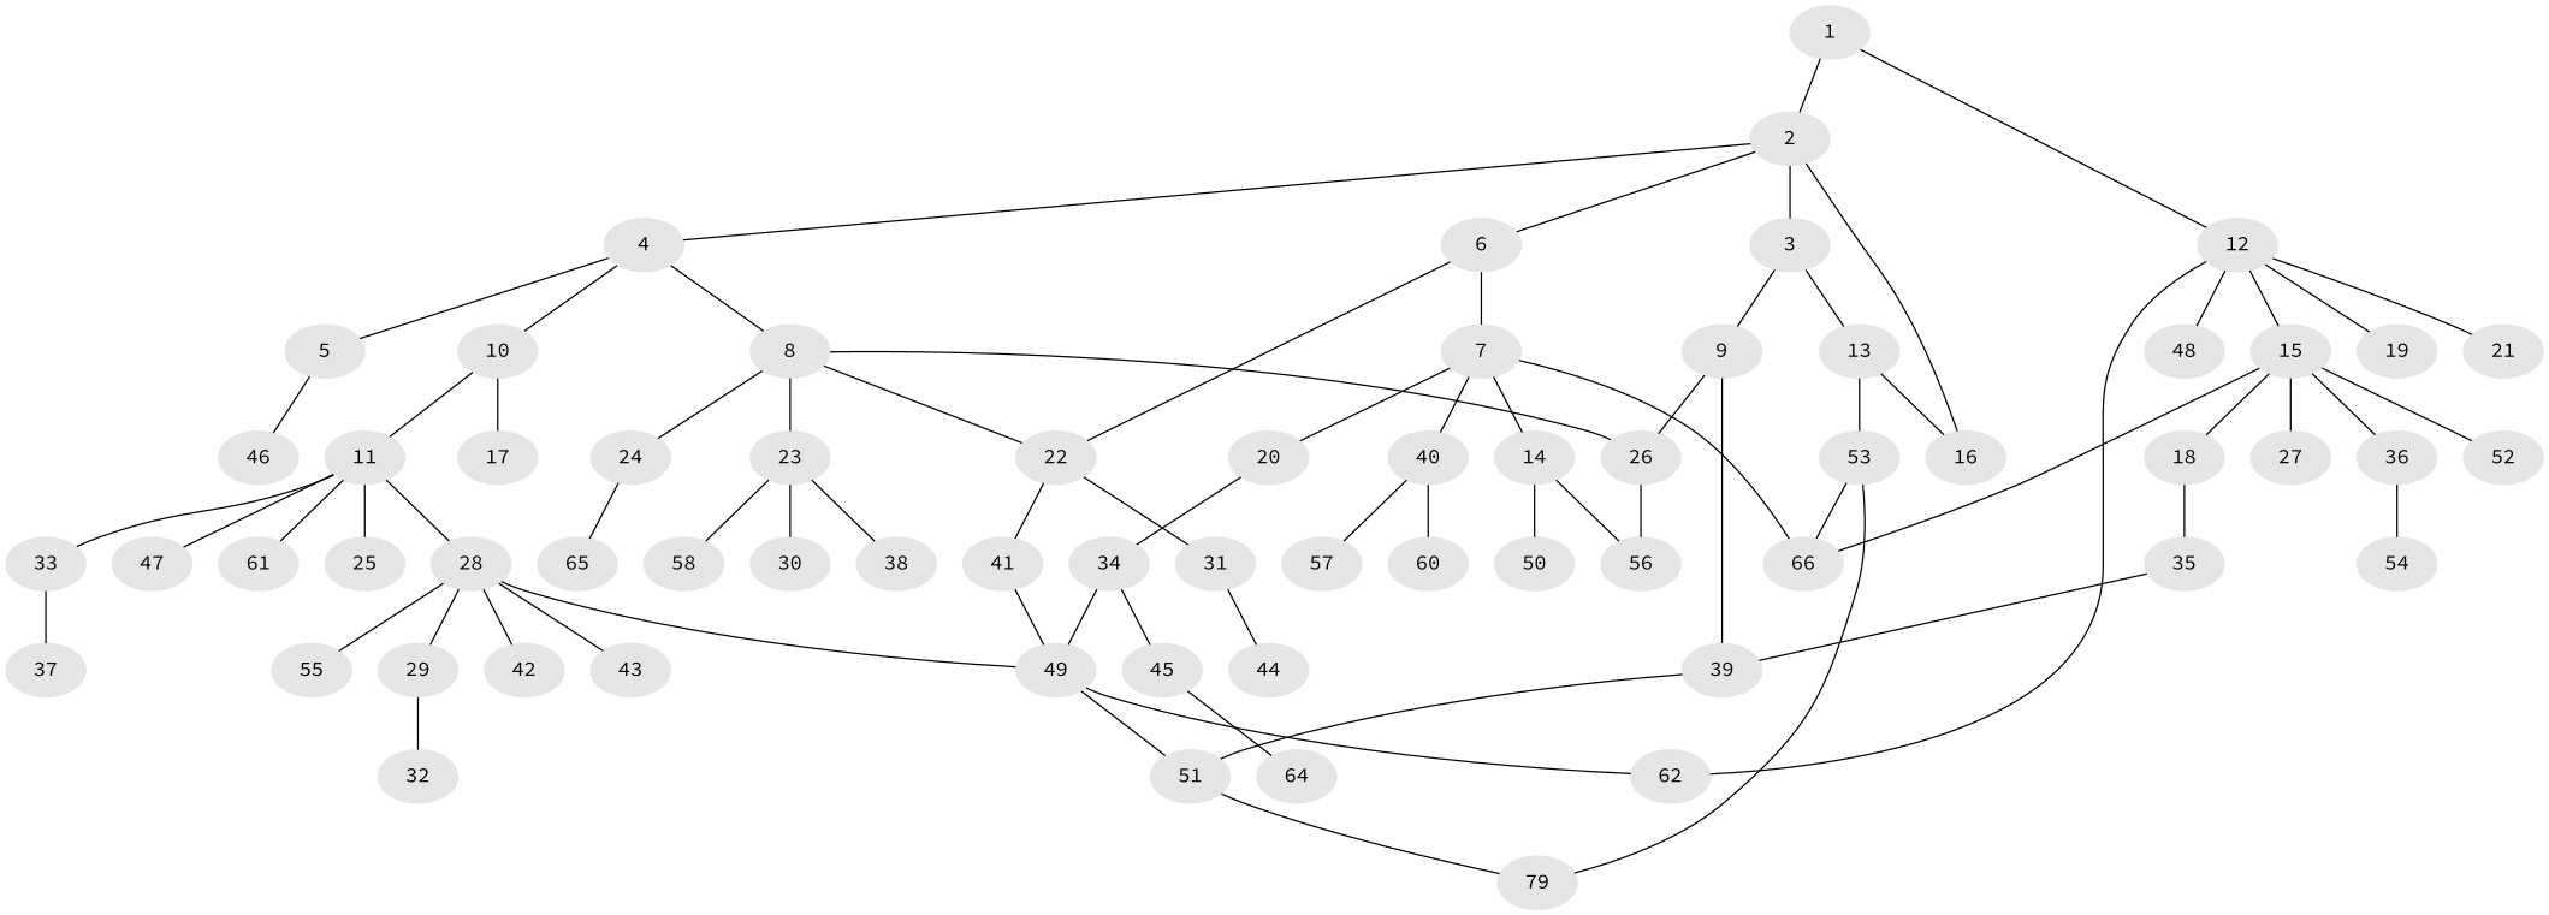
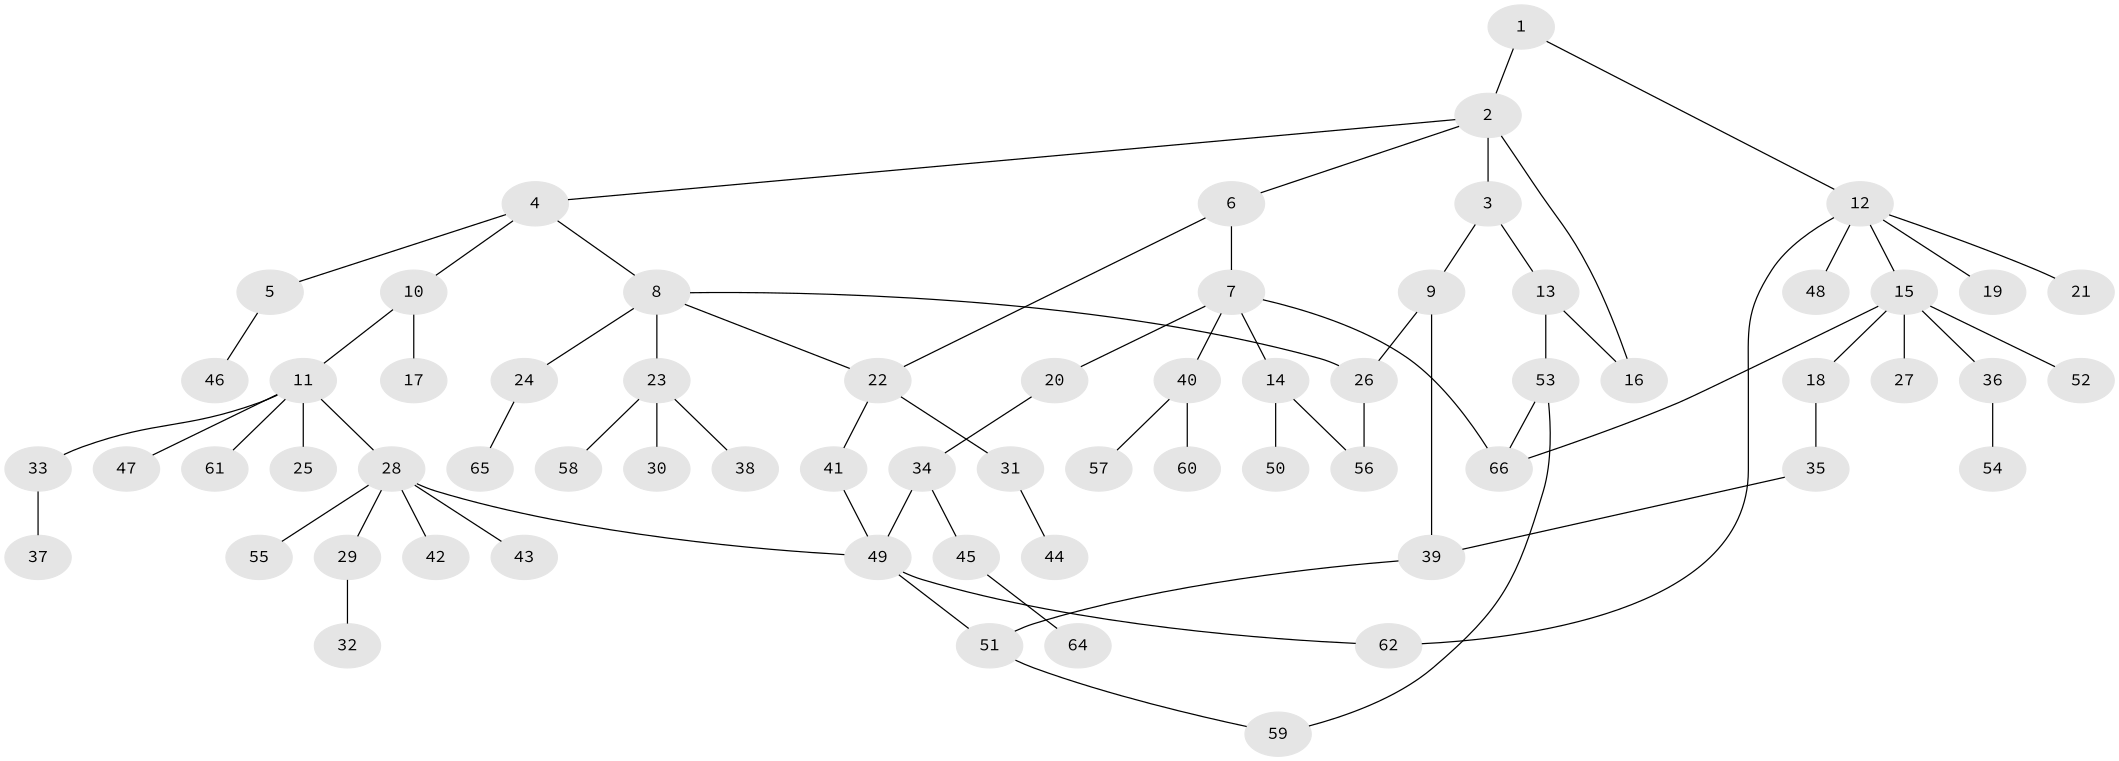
  graph {
    fontname="Source Code Pro"
    node [color=gray90 fontname="Source Code Pro" style=filled]
    edge [fontname="Source Code Pro"]
    1
    2
    12
    3
    4
    6
    16
    15
    19
    21
    48
    62
    9
    13
    5
    8
    10
    7
    22
    26
    39
    53
    46
    23
    24
    11
    17
    14
    20
    40
    66
    31
    41
    50
    56
    34
    57
    60
    30
    38
    58
    65
    51
    25
    28
    33
    47
    61
    29
    42
    43
    49
    55
    37
    18
    27
    36
    52
-   59 [label=79]
+   59
    35
    54
    45
    44
    32
    64
    1 -- 2
    1 -- 12
    2 -- 3
    2 -- 4
    2 -- 6
    2 -- 16
    12 -- 15
    12 -- 19
    12 -- 21
    12 -- 48
    12 -- 62
    3 -- 9
    3 -- 13
    4 -- 5
    4 -- 8
    4 -- 10
    6 -- 7
    6 -- 22
    15 -- 66
    15 -- 18
    15 -- 27
    15 -- 36
    15 -- 52
    9 -- 26
    9 -- 39
    13 -- 16
    13 -- 53
    5 -- 46
    8 -- 22
    8 -- 26
    8 -- 23
    8 -- 24
    10 -- 11
    10 -- 17
    7 -- 14
    7 -- 20
    7 -- 40
    7 -- 66
    22 -- 31
    22 -- 41
    26 -- 56
    39 -- 51
    53 -- 66
    53 -- 59
    23 -- 30
    23 -- 38
    23 -- 58
    24 -- 65
    11 -- 25
    11 -- 28
    11 -- 33
    11 -- 47
    11 -- 61
    14 -- 50
    14 -- 56
    20 -- 34
    40 -- 57
    40 -- 60
    31 -- 44
    41 -- 49
    34 -- 49
    34 -- 45
    51 -- 59
    28 -- 29
    28 -- 42
    28 -- 43
    28 -- 49
    28 -- 55
    33 -- 37
    29 -- 32
    49 -- 62
    49 -- 51
    18 -- 35
    36 -- 54
    35 -- 39
    45 -- 64
  }
